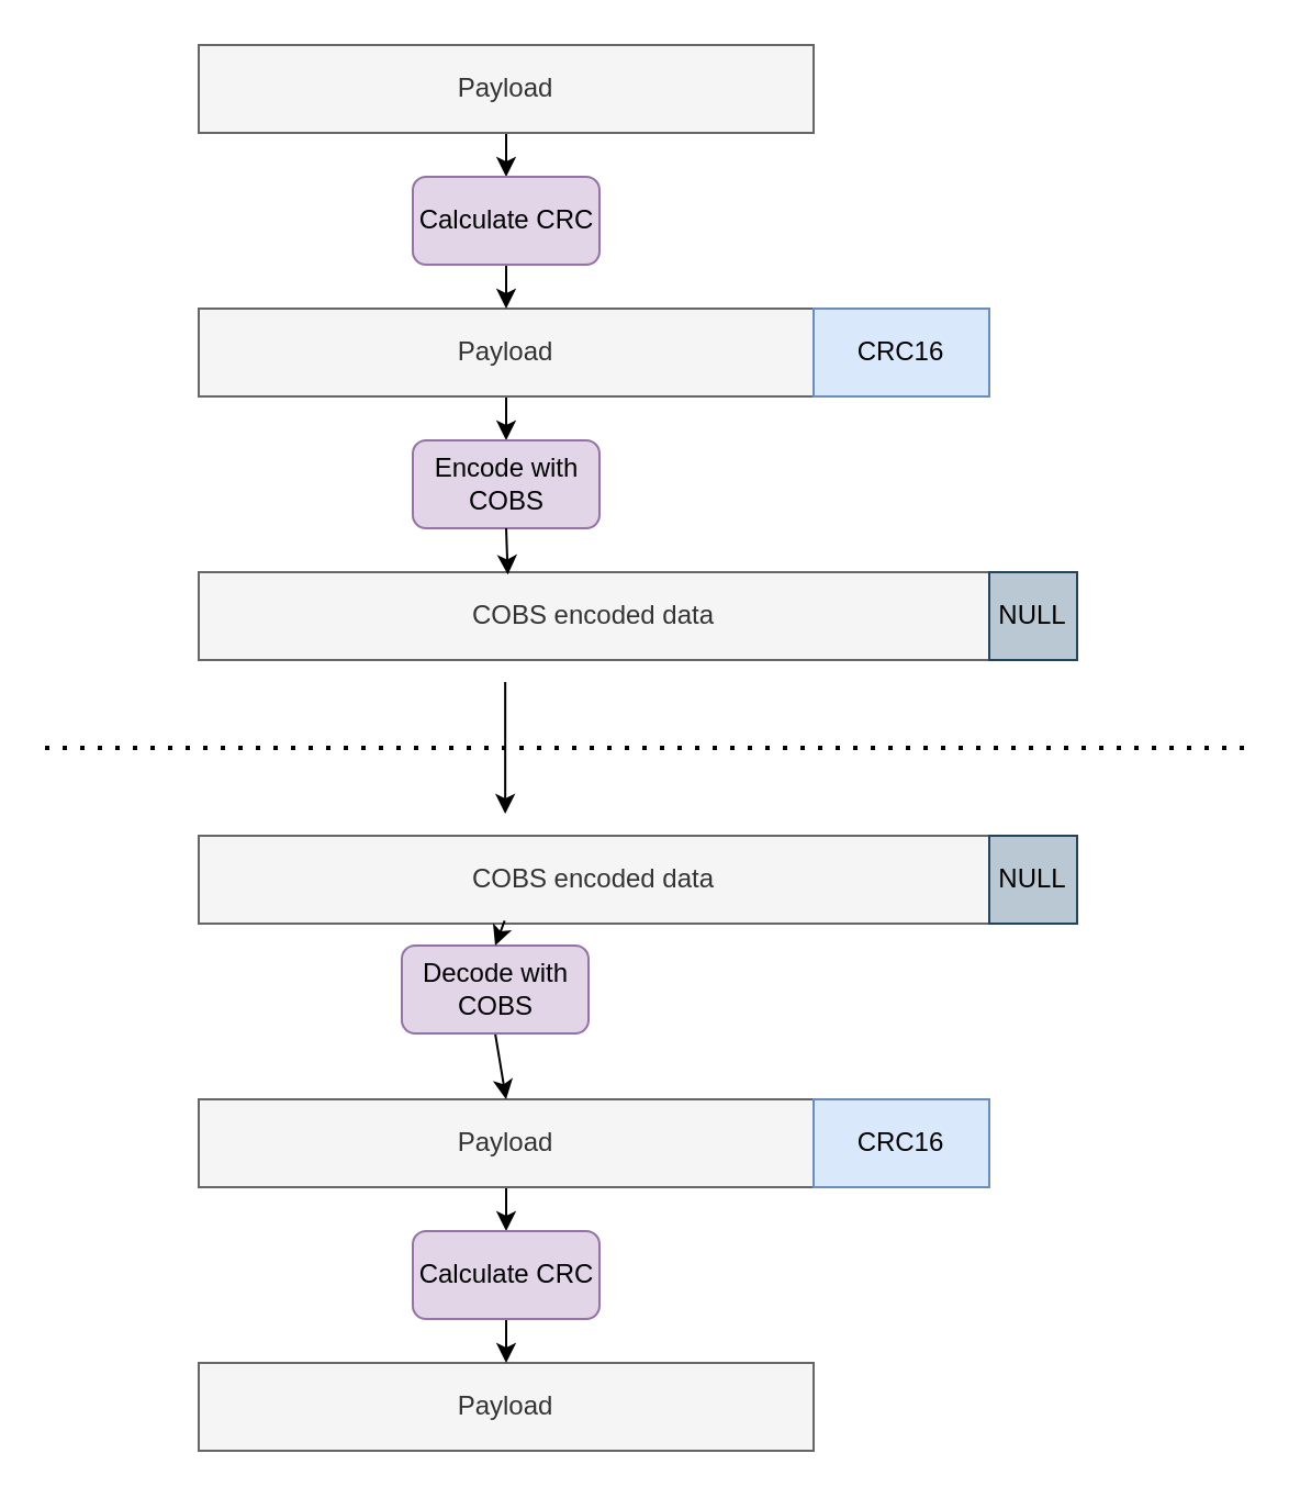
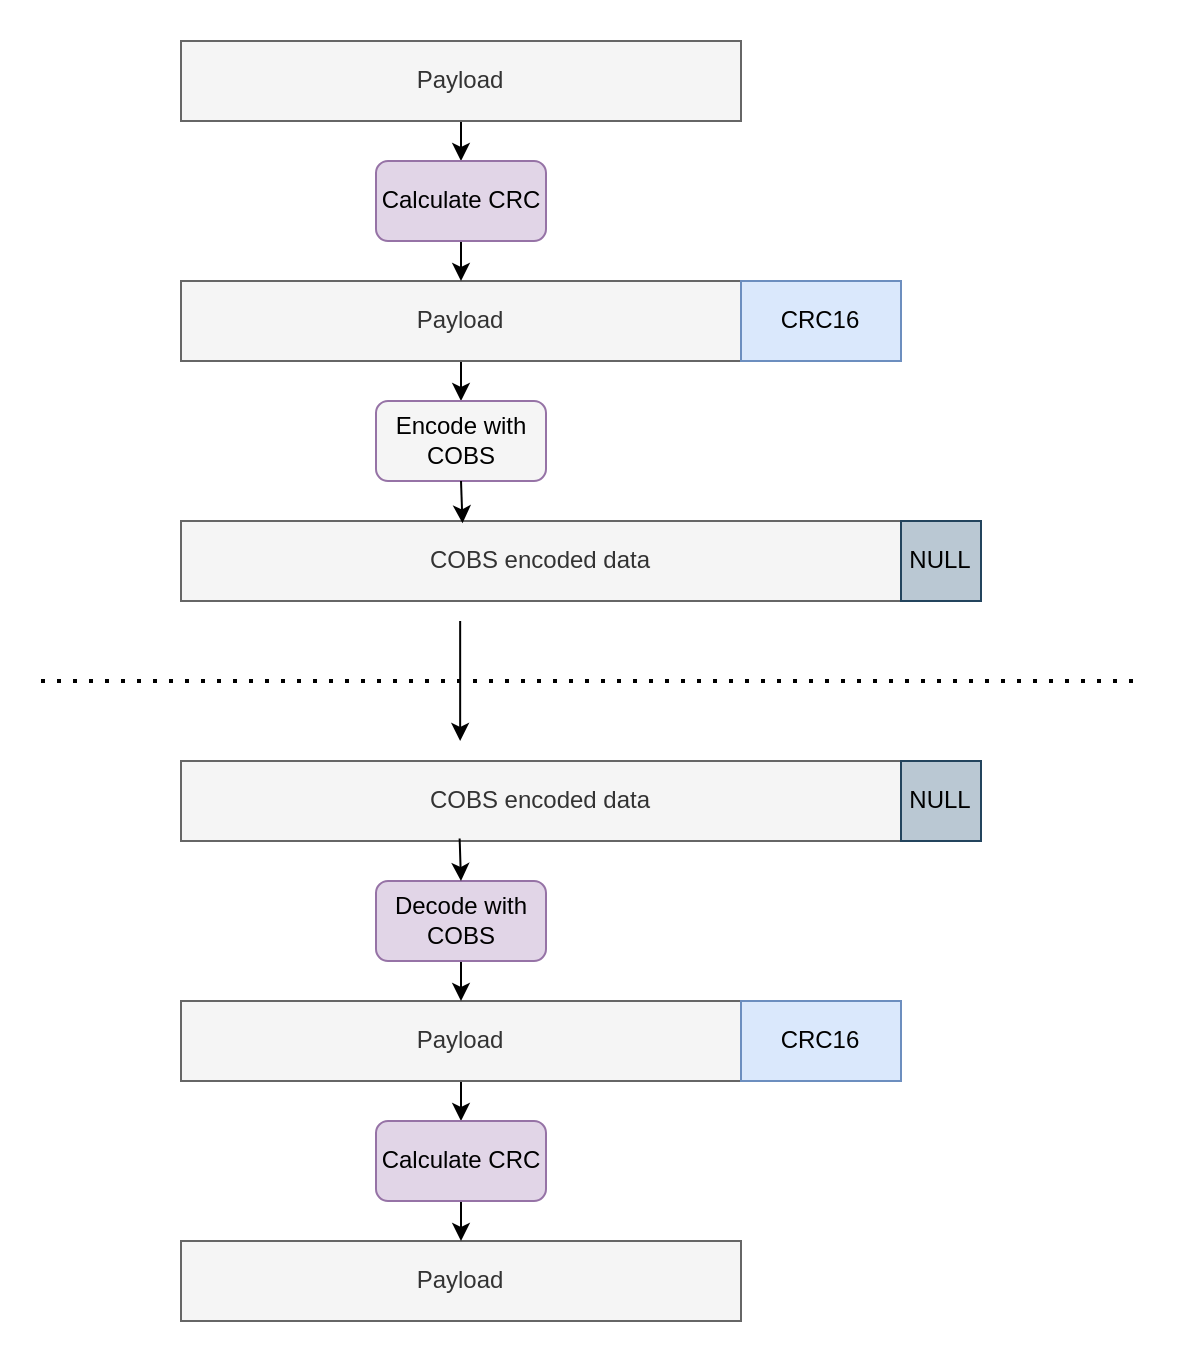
  <mxCell id="0" />
  <mxCell id="1" parent="0" />
  <mxCell id="2" style="edgeStyle=none;html=1;exitX=0.5;exitY=1;exitDx=0;exitDy=0;entryX=0.5;entryY=0;entryDx=0;entryDy=0;" edge="1" parent="1" source="3" target="11"><mxGeometry relative="1" as="geometry" /></mxCell>
  <mxCell id="3" value="&lt;span style=&quot;color: rgb(51, 51, 51);&quot;&gt;Payload&lt;/span&gt;" style="rounded=0;whiteSpace=wrap;html=1;fillColor=#f5f5f5;strokeColor=#666666;fontColor=#333333;" parent="1" vertex="1"><mxGeometry x="90" y="140" width="280" height="40" as="geometry" /></mxCell>
  <mxCell id="4" value="CRC16" style="rounded=0;whiteSpace=wrap;html=1;fillColor=#dae8fc;strokeColor=#6c8ebf;" parent="1" vertex="1"><mxGeometry x="370" y="140" width="80" height="40" as="geometry" /></mxCell>
  <mxCell id="5" value="COBS encoded data" style="rounded=0;whiteSpace=wrap;html=1;fillColor=#f5f5f5;strokeColor=#666666;fontColor=#333333;" parent="1" vertex="1"><mxGeometry x="90" y="260" width="360" height="40" as="geometry" /></mxCell>
  <mxCell id="6" value="NULL" style="rounded=0;whiteSpace=wrap;html=1;fillColor=#bac8d3;strokeColor=#23445d;" parent="1" vertex="1"><mxGeometry x="450" y="260" width="40" height="40" as="geometry" /></mxCell>
  <mxCell id="7" style="edgeStyle=none;html=1;exitX=0.5;exitY=1;exitDx=0;exitDy=0;" edge="1" parent="1" source="8" target="10"><mxGeometry relative="1" as="geometry" /></mxCell>
  <mxCell id="8" value="&lt;span style=&quot;color: rgb(51, 51, 51);&quot;&gt;Payload&lt;/span&gt;" style="rounded=0;whiteSpace=wrap;html=1;fillColor=#f5f5f5;strokeColor=#666666;fontColor=#333333;" vertex="1" parent="1"><mxGeometry x="90" y="20" width="280" height="40" as="geometry" /></mxCell>
  <mxCell id="9" style="edgeStyle=none;html=1;exitX=0.5;exitY=1;exitDx=0;exitDy=0;entryX=0.5;entryY=0;entryDx=0;entryDy=0;" edge="1" parent="1" source="10" target="3"><mxGeometry relative="1" as="geometry" /></mxCell>
  <mxCell id="10" value="Calculate CRC" style="rounded=1;whiteSpace=wrap;html=1;fillColor=#e1d5e7;strokeColor=#9673a6;" vertex="1" parent="1"><mxGeometry x="187.5" y="80" width="85" height="40" as="geometry" /></mxCell>
- <mxCell id="11" value="Encode with COBS" style="rounded=1;whiteSpace=wrap;html=1;fillColor=#e1d5e7;strokeColor=#9673a6;" vertex="1" parent="1"><mxGeometry x="187.5" y="200" width="85" height="40" as="geometry" /></mxCell>
+ <mxCell id="11" value="Encode with COBS" style="rounded=1;whiteSpace=wrap;html=1;fillColor=#f5f5f5;strokeColor=#9673a6;" vertex="1" parent="1"><mxGeometry x="187.5" y="200" width="85" height="40" as="geometry" /></mxCell>
  <mxCell id="12" style="edgeStyle=none;html=1;exitX=0.5;exitY=1;exitDx=0;exitDy=0;entryX=0.391;entryY=0.029;entryDx=0;entryDy=0;entryPerimeter=0;" edge="1" parent="1" source="11" target="5"><mxGeometry relative="1" as="geometry" /></mxCell>
  <mxCell id="13" value="" style="endArrow=none;dashed=1;html=1;dashPattern=1 3;strokeWidth=2;" edge="1" parent="1"><mxGeometry width="50" height="50" relative="1" as="geometry"><mxPoint x="20" y="340" as="sourcePoint" /><mxPoint x="570" y="340" as="targetPoint" /></mxGeometry></mxCell>
  <mxCell id="14" value="COBS encoded&amp;nbsp;&lt;span style=&quot;color: rgb(51, 51, 51);&quot;&gt;data&lt;/span&gt;" style="rounded=0;whiteSpace=wrap;html=1;fillColor=#f5f5f5;strokeColor=#666666;fontColor=#333333;" vertex="1" parent="1"><mxGeometry x="90" y="380" width="360" height="40" as="geometry" /></mxCell>
  <mxCell id="15" value="NULL" style="rounded=0;whiteSpace=wrap;html=1;fillColor=#bac8d3;strokeColor=#23445d;" vertex="1" parent="1"><mxGeometry x="450" y="380" width="40" height="40" as="geometry" /></mxCell>
  <mxCell id="16" style="edgeStyle=none;html=1;exitX=0.5;exitY=1;exitDx=0;exitDy=0;entryX=0.5;entryY=0;entryDx=0;entryDy=0;" edge="1" parent="1" source="17" target="24"><mxGeometry relative="1" as="geometry" /></mxCell>
  <mxCell id="17" value="&lt;span style=&quot;color: rgb(51, 51, 51);&quot;&gt;Payload&lt;/span&gt;" style="rounded=0;whiteSpace=wrap;html=1;fillColor=#f5f5f5;strokeColor=#666666;fontColor=#333333;" vertex="1" parent="1"><mxGeometry x="90" y="500" width="280" height="40" as="geometry" /></mxCell>
  <mxCell id="18" value="CRC16" style="rounded=0;whiteSpace=wrap;html=1;fillColor=#dae8fc;strokeColor=#6c8ebf;" vertex="1" parent="1"><mxGeometry x="370" y="500" width="80" height="40" as="geometry" /></mxCell>
  <mxCell id="19" value="&lt;span style=&quot;color: rgb(51, 51, 51);&quot;&gt;Payload&lt;/span&gt;" style="rounded=0;whiteSpace=wrap;html=1;fillColor=#f5f5f5;strokeColor=#666666;fontColor=#333333;" vertex="1" parent="1"><mxGeometry x="90" y="620" width="280" height="40" as="geometry" /></mxCell>
  <mxCell id="20" style="edgeStyle=none;html=1;exitX=0.5;exitY=1;exitDx=0;exitDy=0;entryX=0.5;entryY=0;entryDx=0;entryDy=0;" edge="1" parent="1" source="21" target="17"><mxGeometry relative="1" as="geometry" /></mxCell>
- <mxCell id="21" value="Decode&amp;nbsp;&lt;span style=&quot;color: rgb(0, 0, 0);&quot;&gt;with&lt;/span&gt;&lt;div&gt;COBS&lt;/div&gt;" style="rounded=1;whiteSpace=wrap;html=1;fillColor=#e1d5e7;strokeColor=#9673a6;" vertex="1" parent="1"><mxGeometry x="182.5" y="430" width="85" height="40" as="geometry" /></mxCell>
+ <mxCell id="21" value="Decode&amp;nbsp;&lt;span style=&quot;color: rgb(0, 0, 0);&quot;&gt;with&lt;/span&gt;&lt;div&gt;COBS&lt;/div&gt;" style="rounded=1;whiteSpace=wrap;html=1;fillColor=#e1d5e7;strokeColor=#9673a6;" vertex="1" parent="1"><mxGeometry x="187.5" y="440" width="85" height="40" as="geometry" /></mxCell>
  <mxCell id="22" style="edgeStyle=none;html=1;exitX=0.5;exitY=0;exitDx=0;exitDy=0;startArrow=classic;startFill=1;endArrow=none;endFill=0;entryX=0.387;entryY=0.968;entryDx=0;entryDy=0;entryPerimeter=0;" edge="1" parent="1" source="21" target="14"><mxGeometry relative="1" as="geometry"><mxPoint x="229" y="420" as="targetPoint" /></mxGeometry></mxCell>
  <mxCell id="23" style="edgeStyle=none;html=1;exitX=0.5;exitY=1;exitDx=0;exitDy=0;entryX=0.5;entryY=0;entryDx=0;entryDy=0;" edge="1" parent="1" source="24" target="19"><mxGeometry relative="1" as="geometry" /></mxCell>
  <mxCell id="24" value="Calculate CRC" style="rounded=1;whiteSpace=wrap;html=1;fillColor=#e1d5e7;strokeColor=#9673a6;" vertex="1" parent="1"><mxGeometry x="187.5" y="560" width="85" height="40" as="geometry" /></mxCell>
  <mxCell id="25" value="" style="endArrow=classic;html=1;" edge="1" parent="1"><mxGeometry width="50" height="50" relative="1" as="geometry"><mxPoint x="229.58" y="310" as="sourcePoint" /><mxPoint x="229.58" y="370" as="targetPoint" /></mxGeometry></mxCell>
